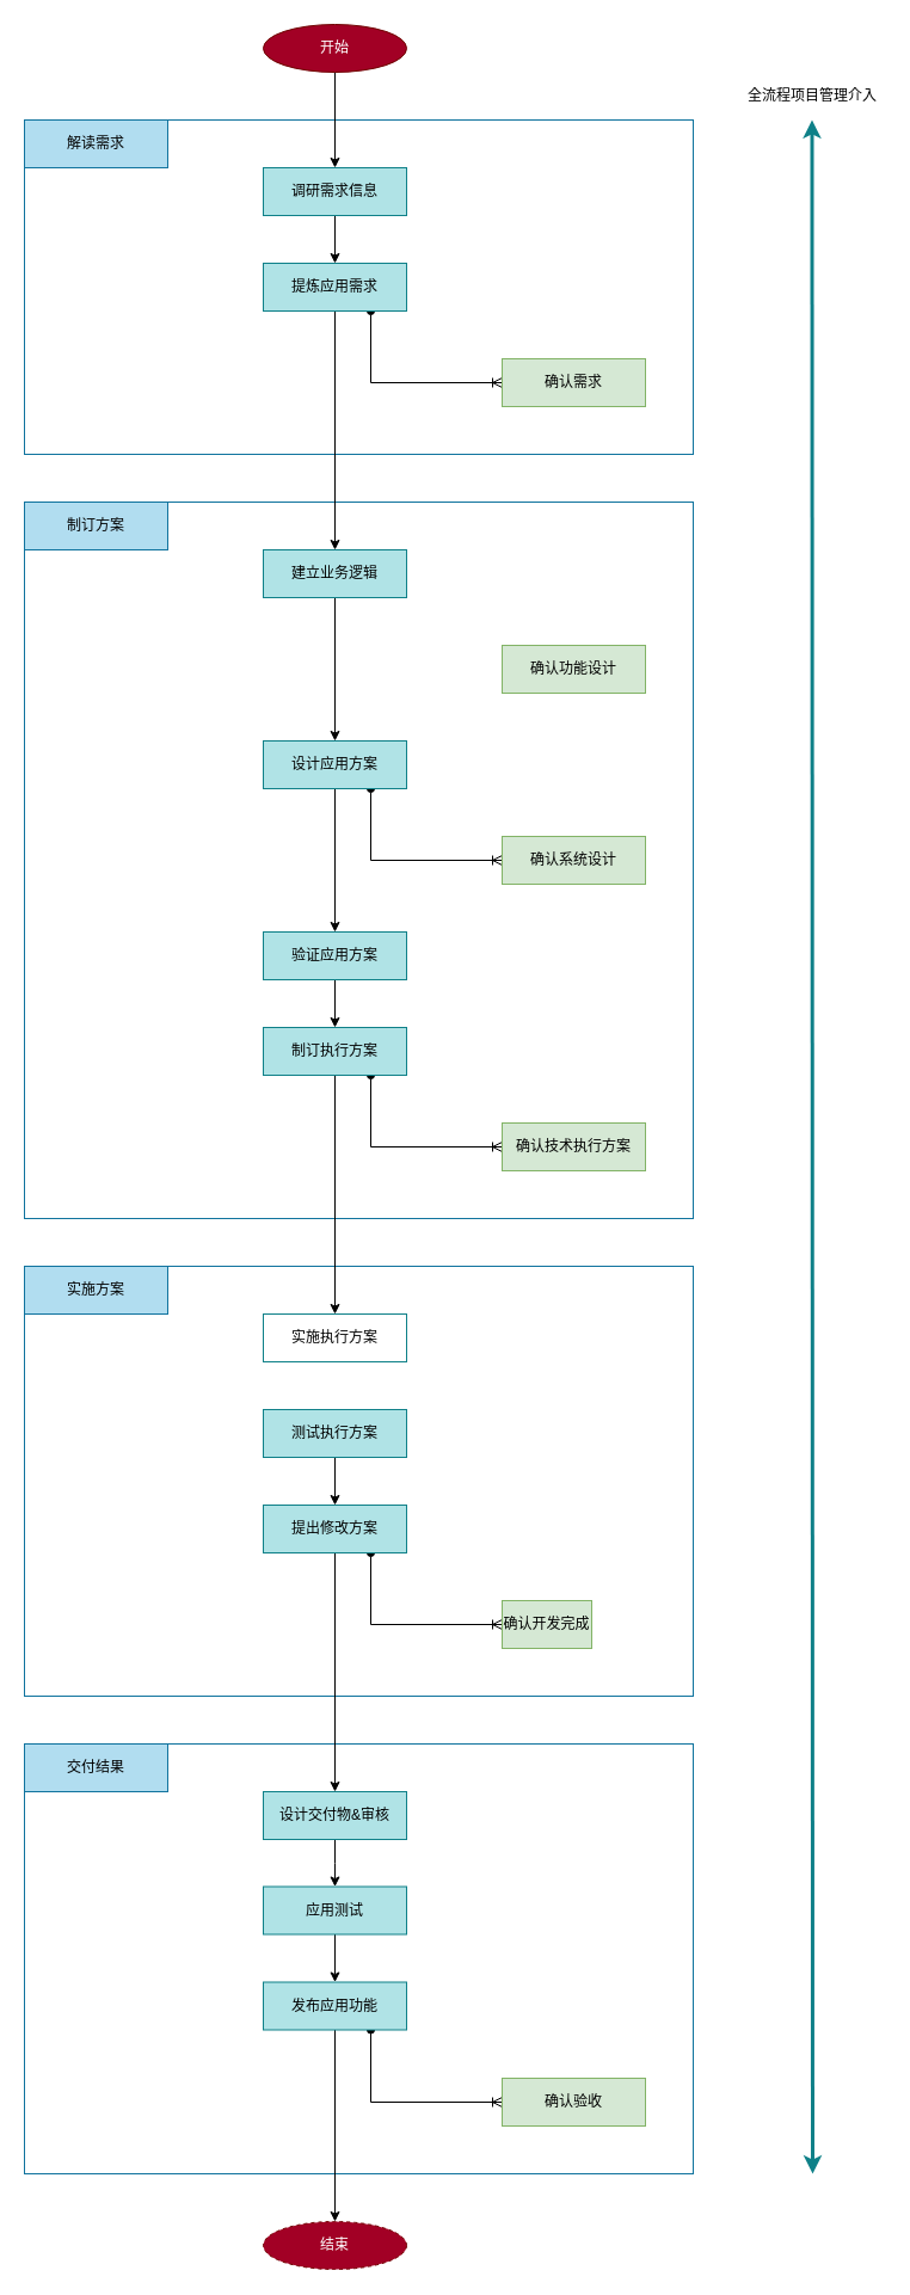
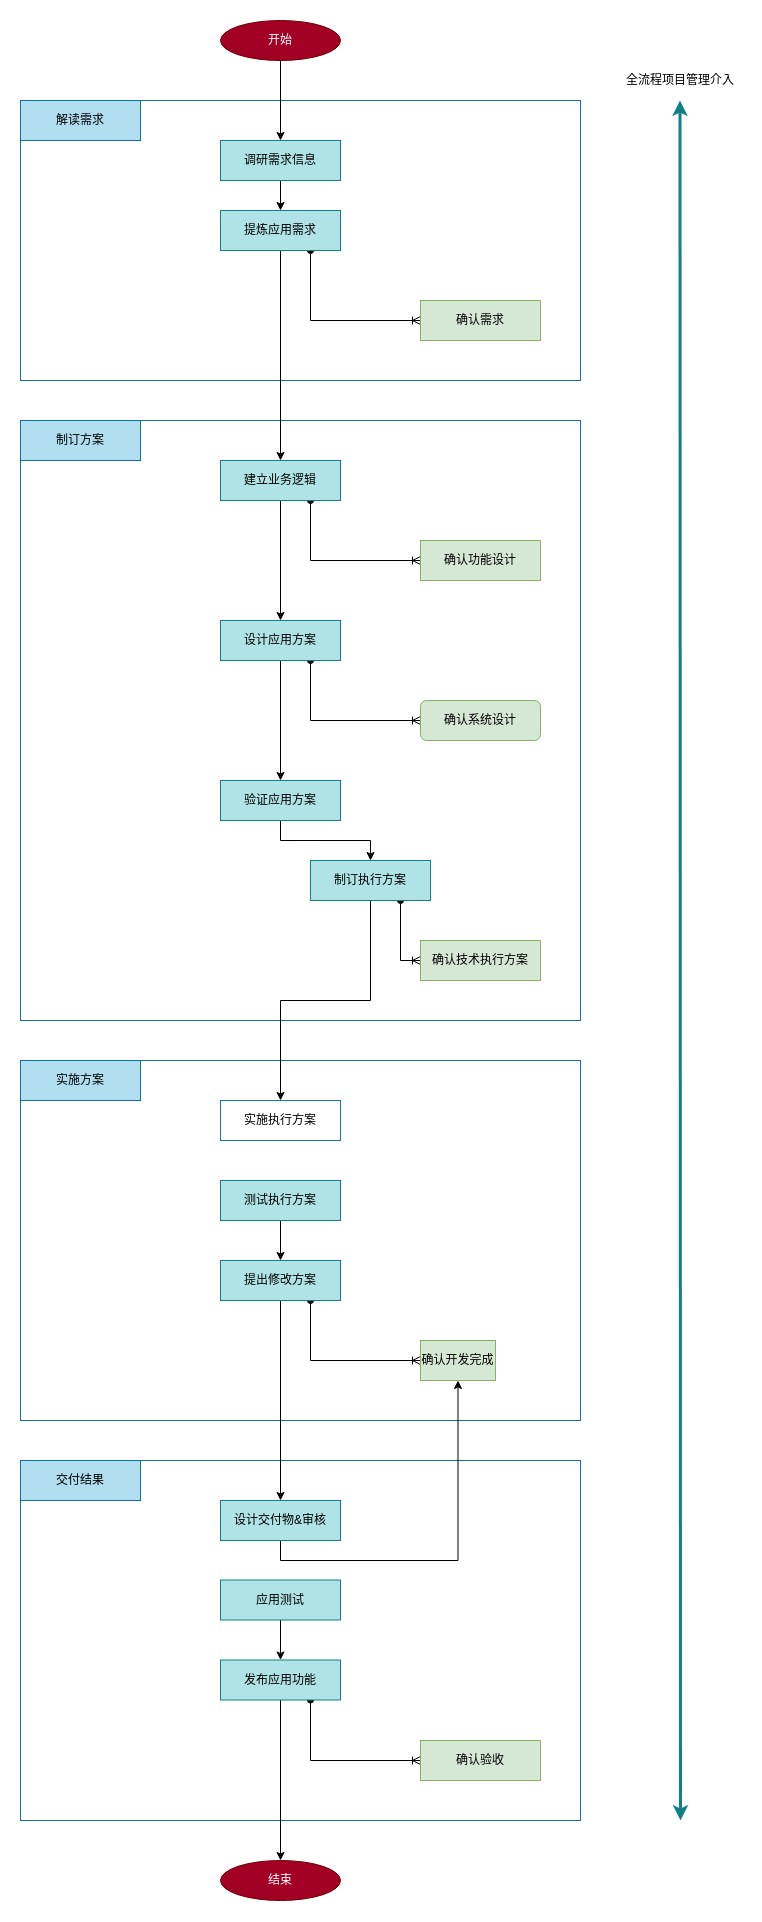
  <mxCell id="0" />
  <mxCell id="1" parent="0" />
  <mxCell id="2" value="" style="rounded=0;whiteSpace=wrap;html=1;strokeColor=#10739e;fillColor=none;" vertex="1" parent="1"><mxGeometry x="20" y="1060" width="560" height="360" as="geometry" /></mxCell>
  <mxCell id="3" value="" style="rounded=0;whiteSpace=wrap;html=1;strokeColor=#10739e;fillColor=none;" vertex="1" parent="1"><mxGeometry x="20" y="1460" width="560" height="360" as="geometry" /></mxCell>
  <mxCell id="4" value="" style="rounded=0;whiteSpace=wrap;html=1;strokeColor=#10739e;fillColor=none;" vertex="1" parent="1"><mxGeometry x="20" y="100" width="560" height="280" as="geometry" /></mxCell>
  <mxCell id="5" value="" style="rounded=0;whiteSpace=wrap;html=1;strokeColor=#10739e;fillColor=none;" vertex="1" parent="1"><mxGeometry x="20" y="420" width="560" height="600" as="geometry" /></mxCell>
  <mxCell id="6" value="解读需求" style="rounded=0;whiteSpace=wrap;html=1;fillColor=#b1ddf0;strokeColor=#10739e;" parent="1" vertex="1"><mxGeometry x="20" y="100" width="120" height="40" as="geometry" /></mxCell>
  <mxCell id="7" value="制订方案" style="rounded=0;whiteSpace=wrap;html=1;fillColor=#b1ddf0;strokeColor=#10739e;" parent="1" vertex="1"><mxGeometry x="20" y="420" width="120" height="40" as="geometry" /></mxCell>
  <mxCell id="8" value="实施方案" style="rounded=0;whiteSpace=wrap;html=1;fillColor=#b1ddf0;strokeColor=#10739e;" parent="1" vertex="1"><mxGeometry x="20" y="1060" width="120" height="40" as="geometry" /></mxCell>
  <mxCell id="9" value="交付结果" style="rounded=0;whiteSpace=wrap;html=1;fillColor=#b1ddf0;strokeColor=#10739e;" parent="1" vertex="1"><mxGeometry x="20" y="1460" width="120" height="40" as="geometry" /></mxCell>
  <mxCell id="10" style="edgeStyle=orthogonalEdgeStyle;rounded=0;orthogonalLoop=1;jettySize=auto;html=1;exitX=0.5;exitY=1;exitDx=0;exitDy=0;entryX=0.5;entryY=0;entryDx=0;entryDy=0;" edge="1" parent="1" source="11" target="14"><mxGeometry relative="1" as="geometry" /></mxCell>
  <mxCell id="11" value="调研需求信息" style="rounded=0;whiteSpace=wrap;html=1;fillColor=#b0e3e6;strokeColor=#0e8088;" parent="1" vertex="1"><mxGeometry x="220" y="140" width="120" height="40" as="geometry" /></mxCell>
  <mxCell id="12" style="edgeStyle=orthogonalEdgeStyle;rounded=0;orthogonalLoop=1;jettySize=auto;html=1;exitX=0.5;exitY=1;exitDx=0;exitDy=0;entryX=0.5;entryY=0;entryDx=0;entryDy=0;" edge="1" parent="1" source="14" target="17"><mxGeometry relative="1" as="geometry"><mxPoint x="280" y="300" as="sourcePoint" /></mxGeometry></mxCell>
  <mxCell id="13" style="edgeStyle=orthogonalEdgeStyle;rounded=0;orthogonalLoop=1;jettySize=auto;html=1;exitX=0.75;exitY=1;exitDx=0;exitDy=0;entryX=0;entryY=0.5;entryDx=0;entryDy=0;startArrow=oval;startFill=1;endArrow=ERoneToMany;endFill=0;" edge="1" parent="1" source="14" target="39"><mxGeometry relative="1" as="geometry" /></mxCell>
- <mxCell id="14" value="提炼应用需求" style="rounded=0;whiteSpace=wrap;html=1;fillColor=#b0e3e6;strokeColor=#0e8088;" parent="1" vertex="1"><mxGeometry x="220" y="220" width="120" height="40" as="geometry" /></mxCell>
+ <mxCell id="14" value="提炼应用需求" style="rounded=0;whiteSpace=wrap;html=1;fillColor=#b0e3e6;strokeColor=#0e8088;" parent="1" vertex="1"><mxGeometry x="220" y="210" width="120" height="40" as="geometry" /></mxCell>
  <mxCell id="15" style="edgeStyle=orthogonalEdgeStyle;rounded=0;orthogonalLoop=1;jettySize=auto;html=1;exitX=0.5;exitY=1;exitDx=0;exitDy=0;entryX=0.5;entryY=0;entryDx=0;entryDy=0;" edge="1" parent="1" source="17" target="20"><mxGeometry relative="1" as="geometry" /></mxCell>
+ <mxCell id="16" style="edgeStyle=orthogonalEdgeStyle;rounded=0;orthogonalLoop=1;jettySize=auto;html=1;exitX=0.75;exitY=1;exitDx=0;exitDy=0;entryX=0;entryY=0.5;entryDx=0;entryDy=0;startArrow=oval;startFill=1;endArrow=ERoneToMany;endFill=0;" edge="1" parent="1" source="17" target="40"><mxGeometry relative="1" as="geometry" /></mxCell>
  <mxCell id="17" value="建立业务逻辑" style="rounded=0;whiteSpace=wrap;html=1;fillColor=#b0e3e6;strokeColor=#0e8088;" parent="1" vertex="1"><mxGeometry x="220" y="460" width="120" height="40" as="geometry" /></mxCell>
  <mxCell id="18" style="edgeStyle=orthogonalEdgeStyle;rounded=0;orthogonalLoop=1;jettySize=auto;html=1;exitX=0.5;exitY=1;exitDx=0;exitDy=0;entryX=0.5;entryY=0;entryDx=0;entryDy=0;" edge="1" parent="1" source="20" target="22"><mxGeometry relative="1" as="geometry" /></mxCell>
  <mxCell id="19" style="edgeStyle=orthogonalEdgeStyle;rounded=0;orthogonalLoop=1;jettySize=auto;html=1;exitX=0.75;exitY=1;exitDx=0;exitDy=0;entryX=0;entryY=0.5;entryDx=0;entryDy=0;startArrow=oval;startFill=1;endArrow=ERoneToMany;endFill=0;" edge="1" parent="1" source="20" target="41"><mxGeometry relative="1" as="geometry" /></mxCell>
  <mxCell id="20" value="设计应用方案" style="rounded=0;whiteSpace=wrap;html=1;fillColor=#b0e3e6;strokeColor=#0e8088;" parent="1" vertex="1"><mxGeometry x="220" y="620" width="120" height="40" as="geometry" /></mxCell>
  <mxCell id="21" style="edgeStyle=orthogonalEdgeStyle;rounded=0;orthogonalLoop=1;jettySize=auto;html=1;exitX=0.5;exitY=1;exitDx=0;exitDy=0;entryX=0.5;entryY=0;entryDx=0;entryDy=0;" edge="1" parent="1" source="22" target="25"><mxGeometry relative="1" as="geometry" /></mxCell>
  <mxCell id="22" value="验证应用方案" style="rounded=0;whiteSpace=wrap;html=1;fillColor=#b0e3e6;strokeColor=#0e8088;" parent="1" vertex="1"><mxGeometry x="220" y="780" width="120" height="40" as="geometry" /></mxCell>
  <mxCell id="23" style="edgeStyle=orthogonalEdgeStyle;rounded=0;orthogonalLoop=1;jettySize=auto;html=1;exitX=0.5;exitY=1;exitDx=0;exitDy=0;entryX=0.5;entryY=0;entryDx=0;entryDy=0;" edge="1" parent="1" source="25" target="26"><mxGeometry relative="1" as="geometry" /></mxCell>
  <mxCell id="24" style="edgeStyle=orthogonalEdgeStyle;rounded=0;orthogonalLoop=1;jettySize=auto;html=1;exitX=0.75;exitY=1;exitDx=0;exitDy=0;entryX=0;entryY=0.5;entryDx=0;entryDy=0;startArrow=oval;startFill=1;endArrow=ERoneToMany;endFill=0;" edge="1" parent="1" source="25" target="42"><mxGeometry relative="1" as="geometry" /></mxCell>
- <mxCell id="25" value="制订执行方案" style="rounded=0;whiteSpace=wrap;html=1;fillColor=#b0e3e6;strokeColor=#0e8088;" parent="1" vertex="1"><mxGeometry x="220" y="860" width="120" height="40" as="geometry" /></mxCell>
+ <mxCell id="25" value="制订执行方案" style="rounded=0;whiteSpace=wrap;html=1;fillColor=#b0e3e6;strokeColor=#0e8088;" parent="1" vertex="1"><mxGeometry x="310" y="860" width="120" height="40" as="geometry" /></mxCell>
  <mxCell id="26" value="实施执行方案" style="rounded=0;whiteSpace=wrap;html=1;fillColor=#ffffff;strokeColor=#0e8088;" parent="1" vertex="1"><mxGeometry x="220" y="1100" width="120" height="40" as="geometry" /></mxCell>
  <mxCell id="27" style="edgeStyle=orthogonalEdgeStyle;rounded=0;orthogonalLoop=1;jettySize=auto;html=1;exitX=0.5;exitY=1;exitDx=0;exitDy=0;entryX=0.5;entryY=0;entryDx=0;entryDy=0;" edge="1" parent="1" source="28" target="31"><mxGeometry relative="1" as="geometry" /></mxCell>
  <mxCell id="28" value="测试执行方案" style="rounded=0;whiteSpace=wrap;html=1;fillColor=#b0e3e6;strokeColor=#0e8088;" parent="1" vertex="1"><mxGeometry x="220" y="1180" width="120" height="40" as="geometry" /></mxCell>
  <mxCell id="29" style="edgeStyle=orthogonalEdgeStyle;rounded=0;orthogonalLoop=1;jettySize=auto;html=1;exitX=0.5;exitY=1;exitDx=0;exitDy=0;entryX=0.5;entryY=0;entryDx=0;entryDy=0;" edge="1" parent="1" source="31" target="33"><mxGeometry relative="1" as="geometry" /></mxCell>
  <mxCell id="30" style="edgeStyle=orthogonalEdgeStyle;rounded=0;orthogonalLoop=1;jettySize=auto;html=1;exitX=0.75;exitY=1;exitDx=0;exitDy=0;entryX=0;entryY=0.5;entryDx=0;entryDy=0;startArrow=oval;startFill=1;endArrow=ERoneToMany;endFill=0;" edge="1" parent="1" source="31" target="43"><mxGeometry relative="1" as="geometry" /></mxCell>
  <mxCell id="31" value="提出修改方案" style="rounded=0;whiteSpace=wrap;html=1;fillColor=#b0e3e6;strokeColor=#0e8088;" parent="1" vertex="1"><mxGeometry x="220" y="1260" width="120" height="40" as="geometry" /></mxCell>
- <mxCell id="32" style="edgeStyle=orthogonalEdgeStyle;rounded=0;orthogonalLoop=1;jettySize=auto;html=1;exitX=0.5;exitY=1;exitDx=0;exitDy=0;" edge="1" parent="1" source="33" target="35"><mxGeometry relative="1" as="geometry" /></mxCell>
+ <mxCell id="32" style="edgeStyle=orthogonalEdgeStyle;rounded=0;orthogonalLoop=1;jettySize=auto;html=1;exitX=0.5;exitY=1;exitDx=0;exitDy=0;" edge="1" parent="1" source="33" target="43"><mxGeometry relative="1" as="geometry" /></mxCell>
  <mxCell id="33" value="设计交付物&amp;amp;审核" style="rounded=0;whiteSpace=wrap;html=1;fillColor=#b0e3e6;strokeColor=#0e8088;" parent="1" vertex="1"><mxGeometry x="220" y="1500" width="120" height="40" as="geometry" /></mxCell>
  <mxCell id="34" style="edgeStyle=orthogonalEdgeStyle;rounded=0;orthogonalLoop=1;jettySize=auto;html=1;exitX=0.5;exitY=1;exitDx=0;exitDy=0;entryX=0.5;entryY=0;entryDx=0;entryDy=0;" edge="1" parent="1" source="35" target="38"><mxGeometry relative="1" as="geometry" /></mxCell>
  <mxCell id="35" value="应用测试" style="rounded=0;whiteSpace=wrap;html=1;fillColor=#b0e3e6;strokeColor=#0e8088;" parent="1" vertex="1"><mxGeometry x="220" y="1579.5" width="120" height="40" as="geometry" /></mxCell>
  <mxCell id="36" style="edgeStyle=orthogonalEdgeStyle;rounded=0;orthogonalLoop=1;jettySize=auto;html=1;exitX=0.5;exitY=1;exitDx=0;exitDy=0;entryX=0.5;entryY=0;entryDx=0;entryDy=0;" edge="1" parent="1" source="38" target="49"><mxGeometry relative="1" as="geometry" /></mxCell>
  <mxCell id="37" style="edgeStyle=orthogonalEdgeStyle;rounded=0;orthogonalLoop=1;jettySize=auto;html=1;exitX=0.75;exitY=1;exitDx=0;exitDy=0;entryX=0;entryY=0.5;entryDx=0;entryDy=0;startArrow=oval;startFill=1;endArrow=ERoneToMany;endFill=0;" edge="1" parent="1" source="38" target="45"><mxGeometry relative="1" as="geometry" /></mxCell>
  <mxCell id="38" value="发布应用功能" style="rounded=0;whiteSpace=wrap;html=1;fillColor=#b0e3e6;strokeColor=#0e8088;" parent="1" vertex="1"><mxGeometry x="220" y="1659.5" width="120" height="40" as="geometry" /></mxCell>
  <mxCell id="39" value="确认需求" style="rounded=0;whiteSpace=wrap;html=1;fillColor=#d5e8d4;strokeColor=#82b366;" parent="1" vertex="1"><mxGeometry x="420" y="300" width="120" height="40" as="geometry" /></mxCell>
  <mxCell id="40" value="确认功能设计" style="rounded=0;whiteSpace=wrap;html=1;fillColor=#d5e8d4;strokeColor=#82b366;" parent="1" vertex="1"><mxGeometry x="420" y="540" width="120" height="40" as="geometry" /></mxCell>
- <mxCell id="41" value="确认系统设计" style="rounded=0;whiteSpace=wrap;html=1;fillColor=#d5e8d4;strokeColor=#82b366;" parent="1" vertex="1"><mxGeometry x="420" y="700" width="120" height="40" as="geometry" /></mxCell>
+ <mxCell id="41" value="确认系统设计" style="whiteSpace=wrap;html=1;fillColor=#d5e8d4;strokeColor=#82b366;rounded=1;" parent="1" vertex="1"><mxGeometry x="420" y="700" width="120" height="40" as="geometry" /></mxCell>
  <mxCell id="42" value="确认技术执行方案" style="rounded=0;whiteSpace=wrap;html=1;fillColor=#d5e8d4;strokeColor=#82b366;" parent="1" vertex="1"><mxGeometry x="420" y="940" width="120" height="40" as="geometry" /></mxCell>
  <mxCell id="43" value="确认开发完成" style="rounded=0;whiteSpace=wrap;html=1;fillColor=#d5e8d4;strokeColor=#82b366;" parent="1" vertex="1"><mxGeometry x="420" y="1340" width="75" height="40" as="geometry" /></mxCell>
  <mxCell id="44" value="" style="endArrow=classic;startArrow=classic;html=1;strokeWidth=3;fillColor=#b0e3e6;strokeColor=#0e8088;" parent="1" edge="1"><mxGeometry width="50" height="50" relative="1" as="geometry"><mxPoint x="680" y="1820" as="sourcePoint" /><mxPoint x="679.5" y="100" as="targetPoint" /></mxGeometry></mxCell>
  <mxCell id="45" value="确认验收" style="rounded=0;whiteSpace=wrap;html=1;fillColor=#d5e8d4;strokeColor=#82b366;" parent="1" vertex="1"><mxGeometry x="420" y="1740" width="120" height="40" as="geometry" /></mxCell>
  <mxCell id="46" value="全流程项目管理介入" style="text;html=1;strokeColor=none;fillColor=none;align=center;verticalAlign=middle;whiteSpace=wrap;rounded=0;" parent="1" vertex="1"><mxGeometry x="620" y="70" width="120" height="20" as="geometry" /></mxCell>
  <mxCell id="47" style="edgeStyle=orthogonalEdgeStyle;rounded=0;orthogonalLoop=1;jettySize=auto;html=1;exitX=0.5;exitY=1;exitDx=0;exitDy=0;entryX=0.5;entryY=0;entryDx=0;entryDy=0;" edge="1" parent="1" source="48" target="11"><mxGeometry relative="1" as="geometry"><mxPoint x="130" y="40" as="targetPoint" /></mxGeometry></mxCell>
  <mxCell id="48" value="开始" style="ellipse;whiteSpace=wrap;html=1;fillColor=#a20025;strokeColor=#6F0000;fontColor=#ffffff;" vertex="1" parent="1"><mxGeometry x="220" y="20" width="120" height="40" as="geometry" /></mxCell>
- <mxCell id="49" value="结束" style="ellipse;whiteSpace=wrap;html=1;fillColor=#a20025;strokeColor=#6F0000;fontColor=#ffffff;dashed=1;" vertex="1" parent="1"><mxGeometry x="220" y="1860" width="120" height="40" as="geometry" /></mxCell>
+ <mxCell id="49" value="结束" style="ellipse;whiteSpace=wrap;html=1;fillColor=#a20025;strokeColor=#6F0000;fontColor=#ffffff;" vertex="1" parent="1"><mxGeometry x="220" y="1860" width="120" height="40" as="geometry" /></mxCell>
